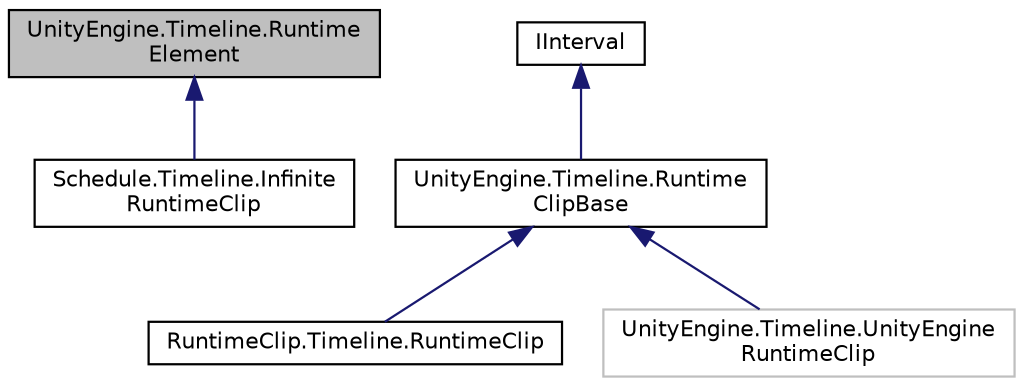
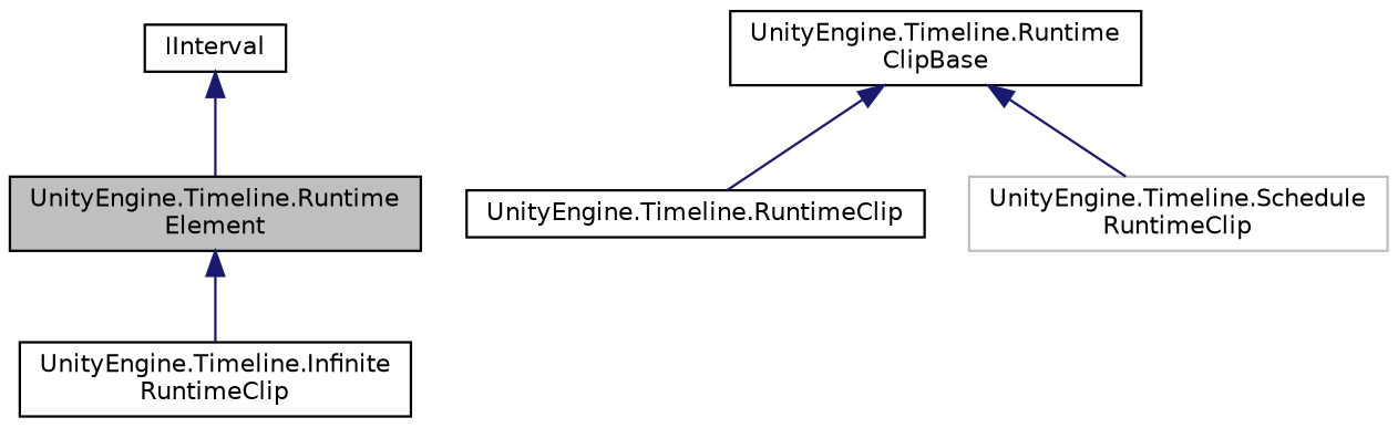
  digraph {
    node [color=black fillcolor=white fontname=Helvetica fontsize=10 shape=record style=filled]
    edge [color=midnightblue dir=back fontname=Helvetica fontsize=10 labelfontname=Helvetica labelfontsize=10 style=solid]
    n1 [fillcolor=grey75 fontcolor=black height=0.2 label="UnityEngine.Timeline.Runtime\lElement" width=0.4]
-   n2 [height=0.2 label="Schedule.Timeline.Infinite\lRuntimeClip" width=0.4]
+   n2 [height=0.2 label="UnityEngine.Timeline.Infinite\lRuntimeClip" width=0.4]
    n3 [height=0.2 label="UnityEngine.Timeline.Runtime\lClipBase" width=0.4]
-   n4 [height=0.2 label="RuntimeClip.Timeline.RuntimeClip" width=0.4]
-   n5 [color=grey75 height=0.2 label="UnityEngine.Timeline.UnityEngine\lRuntimeClip" width=0.4]
+   n4 [height=0.2 label="UnityEngine.Timeline.RuntimeClip" width=0.4]
+   n5 [color=grey75 height=0.2 label="UnityEngine.Timeline.Schedule\lRuntimeClip" width=0.4]
    n6 [height=0.2 label=IInterval width=0.4]
    n1 -> n2
    n3 -> n4
    n3 -> n5
-   n6 -> n3
+   n6 -> n1
  }
